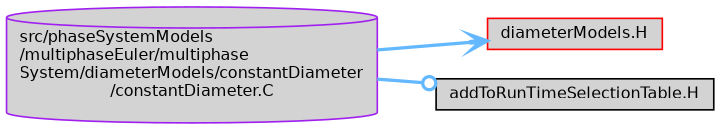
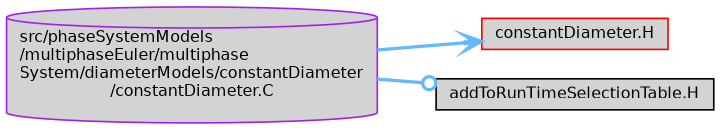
  digraph {
    rankdir=LR
    node [fillcolor=lightgrey fontname=Helvetica fontsize=10 shape=box style=filled]
    edge [color=steelblue1 fontname=Helvetica fontsize=10 labelfontname=Helvetica labelfontsize=10 style=bold]
    n1 [color=purple fontcolor=black height=0.2 label="src/phaseSystemModels\l/multiphaseEuler/multiphase\lSystem/diameterModels/constantDiameter\l/constantDiameter.C" shape=cylinder width=0.4]
-   n2 [color=red height=0.2 label="diameterModels.H" width=0.4]
+   n2 [color=red height=0.2 label="constantDiameter.H" width=0.4]
    n3 [color=black height=0.2 label="addToRunTimeSelectionTable.H" width=0.4]
    n1 -> n2 [arrowhead=vee]
    n1 -> n3 [arrowhead=odot]
  }
